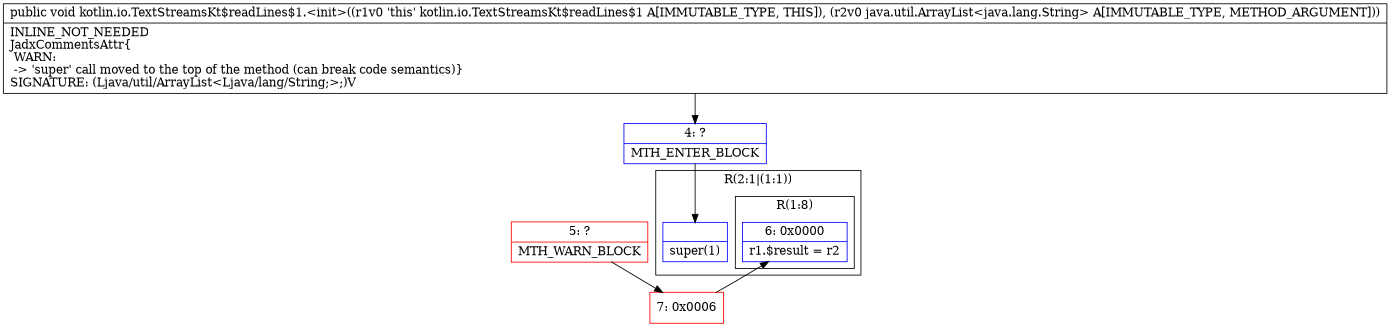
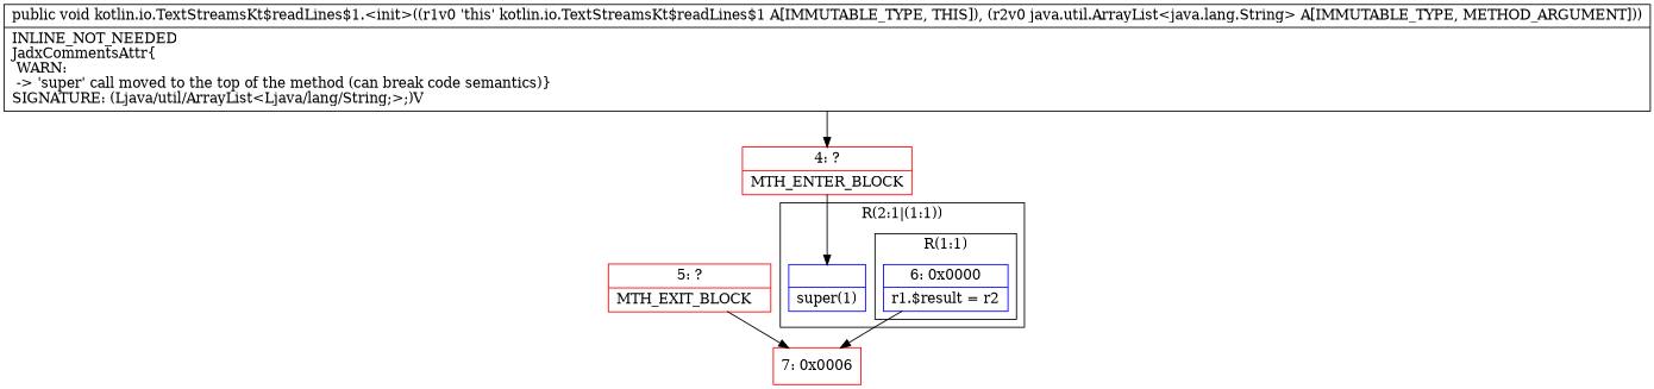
  digraph {
    node [color=red shape=record]
    n1 [color=blue label="{6\:\ 0x0000|r1.$result = r2\l}"]
    n2 [color=blue label="{|super(1)\l}"]
    n3 [label="{7\:\ 0x0006}"]
-   n4 [color=blue label="{4\:\ ?|MTH_ENTER_BLOCK\l}"]
-   n5 [label="{5\:\ ?|MTH_WARN_BLOCK\l}"]
+   n4 [label="{4\:\ ?|MTH_ENTER_BLOCK\l}"]
+   n5 [label="{5\:\ ?|MTH_EXIT_BLOCK\l}"]
    n6 [label="{public void kotlin.io.TextStreamsKt$readLines$1.\<init\>((r1v0 'this' kotlin.io.TextStreamsKt$readLines$1 A[IMMUTABLE_TYPE, THIS]), (r2v0 java.util.ArrayList\<java.lang.String\> A[IMMUTABLE_TYPE, METHOD_ARGUMENT]))  | INLINE_NOT_NEEDED\lJadxCommentsAttr\{\l WARN: \l \-\> 'super' call moved to the top of the method (can break code semantics)\}\lSIGNATURE: (Ljava\/util\/ArrayList\<Ljava\/lang\/String;\>;)V\l}" color=""]
    subgraph cluster_1 {
      label="R(2:1|(1:1))"
      n2
      subgraph cluster_2 {
-       label="R(1:8)"
+       label="R(1:1)"
        n1
      }
    }
-   n3 -> n1
+   n1 -> n3
    n4 -> n2
    n5 -> n3
    n6 -> n4
  }
